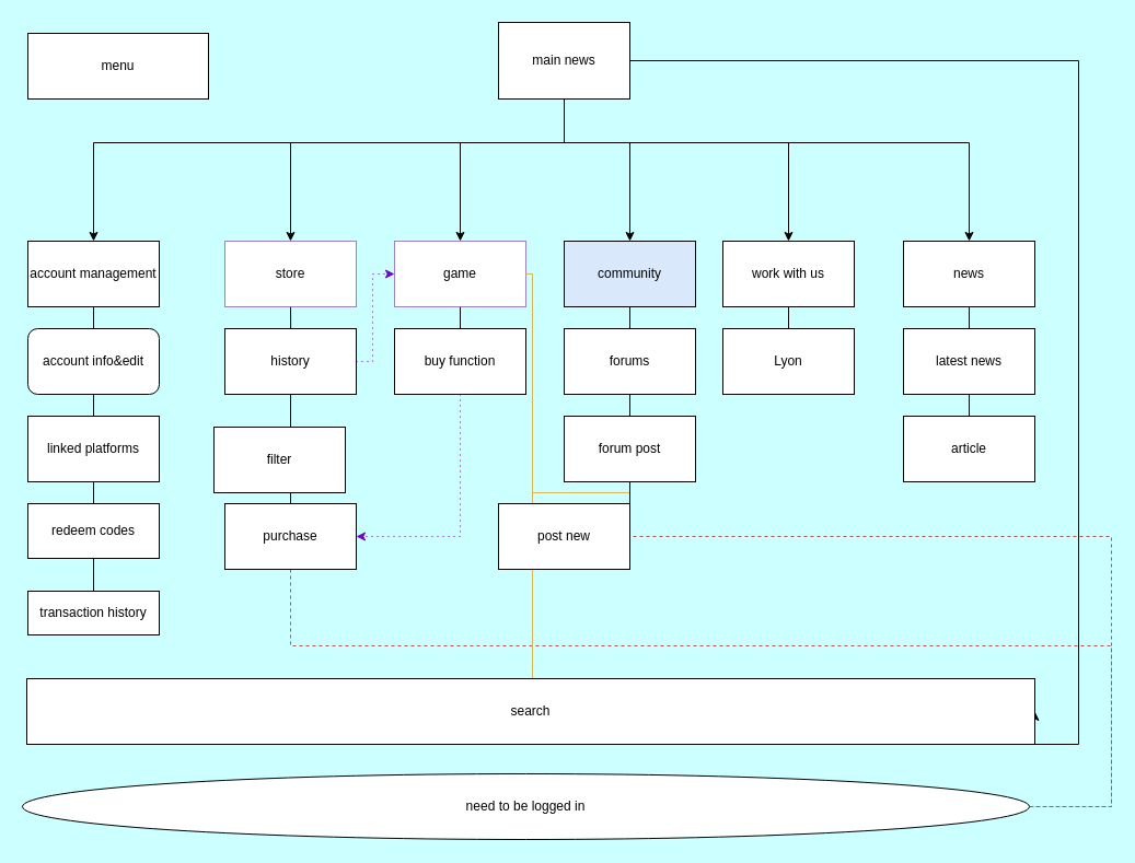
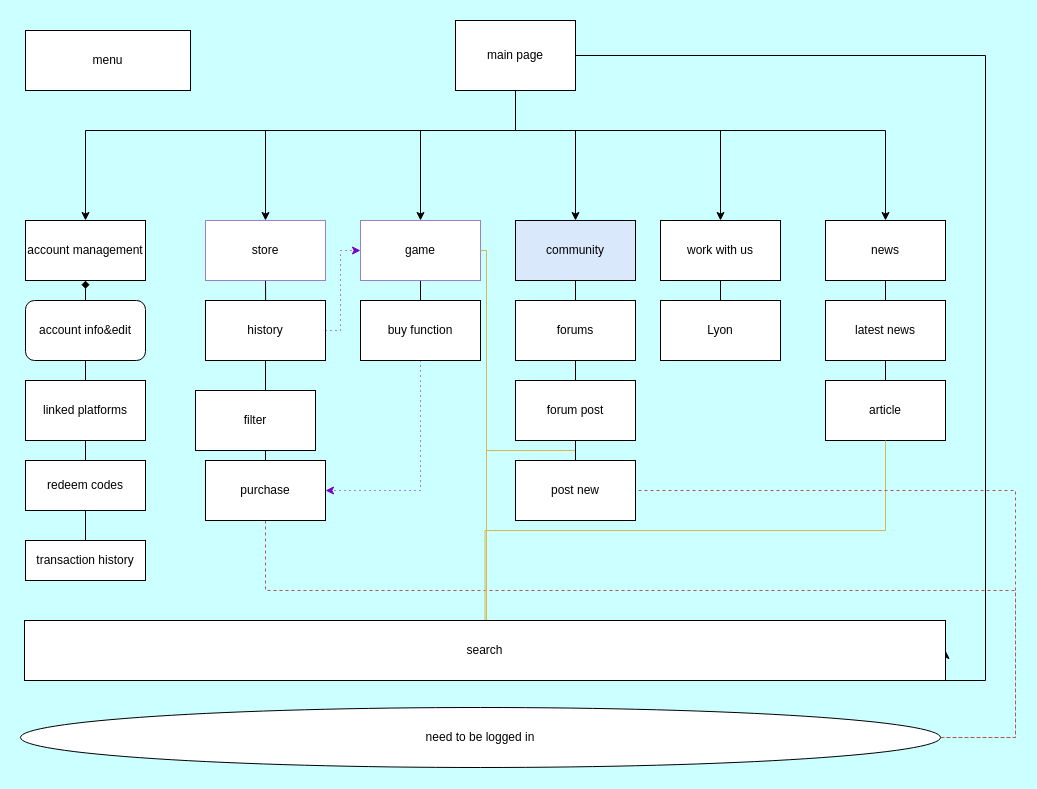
  <mxCell id="0" />
  <mxCell id="1" parent="0" />
  <mxCell id="2" style="edgeStyle=orthogonalEdgeStyle;rounded=0;orthogonalLoop=1;jettySize=auto;html=1;exitX=1;exitY=0.5;exitDx=0;exitDy=0;entryX=1;entryY=0.5;entryDx=0;entryDy=0;startArrow=none;startFill=0;endArrow=classic;endFill=1;strokeColor=#000000;" edge="1" parent="1" source="3" target="48"><mxGeometry relative="1" as="geometry"><Array as="points"><mxPoint x="985" y="55" /><mxPoint x="985" y="680" /></Array></mxGeometry></mxCell>
- <mxCell id="3" value="main news" style="rounded=0;whiteSpace=wrap;html=1;" vertex="1" parent="1"><mxGeometry x="455" y="20" width="120" height="70" as="geometry" /></mxCell>
+ <mxCell id="3" value="main page" style="rounded=0;whiteSpace=wrap;html=1;" vertex="1" parent="1"><mxGeometry x="455" y="20" width="120" height="70" as="geometry" /></mxCell>
  <mxCell id="4" value="account management" style="rounded=0;whiteSpace=wrap;html=1;" vertex="1" parent="1"><mxGeometry x="25" y="220" width="120" height="60" as="geometry" /></mxCell>
  <mxCell id="5" style="edgeStyle=orthogonalEdgeStyle;rounded=0;orthogonalLoop=1;jettySize=auto;html=1;exitX=0.5;exitY=1;exitDx=0;exitDy=0;entryX=0.5;entryY=0;entryDx=0;entryDy=0;strokeColor=none;" edge="1" parent="1" source="7" target="28"><mxGeometry relative="1" as="geometry" /></mxCell>
  <mxCell id="6" style="edgeStyle=orthogonalEdgeStyle;rounded=0;orthogonalLoop=1;jettySize=auto;html=1;exitX=0.5;exitY=1;exitDx=0;exitDy=0;fillColor=#ffe6cc;strokeColor=#000000;endArrow=none;endFill=0;" edge="1" parent="1" source="7"><mxGeometry relative="1" as="geometry"><mxPoint x="265.143" y="299.81" as="targetPoint" /></mxGeometry></mxCell>
  <mxCell id="7" value="store" style="rounded=0;whiteSpace=wrap;html=1;fillColor=#ffffff;strokeColor=#4C0099;fontColor=#000000;gradientColor=#ffffff;gradientDirection=east;dashed=1;dashPattern=1 1;" vertex="1" parent="1"><mxGeometry x="205" y="220" width="120" height="60" as="geometry" /></mxCell>
  <mxCell id="8" style="edgeStyle=orthogonalEdgeStyle;rounded=0;orthogonalLoop=1;jettySize=auto;html=1;exitX=0.5;exitY=1;exitDx=0;exitDy=0;entryX=0.5;entryY=0;entryDx=0;entryDy=0;startArrow=none;startFill=0;endArrow=none;endFill=0;strokeColor=#000000;" edge="1" parent="1" source="9" target="40"><mxGeometry relative="1" as="geometry" /></mxCell>
  <mxCell id="9" value="community" style="rounded=0;whiteSpace=wrap;html=1;fillColor=#dae8fc;" vertex="1" parent="1"><mxGeometry x="515" y="220" width="120" height="60" as="geometry" /></mxCell>
  <mxCell id="10" style="edgeStyle=orthogonalEdgeStyle;rounded=0;orthogonalLoop=1;jettySize=auto;html=1;exitX=0.5;exitY=1;exitDx=0;exitDy=0;entryX=0.5;entryY=0;entryDx=0;entryDy=0;startArrow=none;startFill=0;endArrow=none;endFill=0;strokeColor=#000000;" edge="1" parent="1" source="11" target="41"><mxGeometry relative="1" as="geometry" /></mxCell>
  <mxCell id="11" value="work with us" style="rounded=0;whiteSpace=wrap;html=1;" vertex="1" parent="1"><mxGeometry x="660" y="220" width="120" height="60" as="geometry" /></mxCell>
  <mxCell id="12" style="edgeStyle=orthogonalEdgeStyle;rounded=0;orthogonalLoop=1;jettySize=auto;html=1;exitX=0.5;exitY=1;exitDx=0;exitDy=0;entryX=0.5;entryY=0;entryDx=0;entryDy=0;startArrow=none;startFill=0;endArrow=none;endFill=0;strokeColor=#000000;" edge="1" parent="1" source="13" target="43"><mxGeometry relative="1" as="geometry" /></mxCell>
  <mxCell id="13" value="news" style="rounded=0;whiteSpace=wrap;html=1;" vertex="1" parent="1"><mxGeometry x="825" y="220" width="120" height="60" as="geometry" /></mxCell>
  <mxCell id="14" value="" style="endArrow=classic;html=1;exitX=0.5;exitY=1;exitDx=0;exitDy=0;entryX=0.5;entryY=0;entryDx=0;entryDy=0;rounded=0;" edge="1" parent="1" source="3" target="4"><mxGeometry width="50" height="50" relative="1" as="geometry"><mxPoint x="235" y="310" as="sourcePoint" /><mxPoint x="285" y="130" as="targetPoint" /><Array as="points"><mxPoint x="515" y="130" /><mxPoint x="85" y="130" /></Array></mxGeometry></mxCell>
  <mxCell id="15" value="" style="endArrow=classic;html=1;exitX=0.5;exitY=1;exitDx=0;exitDy=0;entryX=0.5;entryY=0;entryDx=0;entryDy=0;rounded=0;" edge="1" parent="1" source="3" target="13"><mxGeometry width="50" height="50" relative="1" as="geometry"><mxPoint x="515" y="90" as="sourcePoint" /><mxPoint x="825" y="130" as="targetPoint" /><Array as="points"><mxPoint x="515" y="130" /><mxPoint x="885" y="130" /></Array></mxGeometry></mxCell>
  <mxCell id="16" value="" style="endArrow=classic;html=1;exitX=0.5;exitY=1;exitDx=0;exitDy=0;entryX=0.5;entryY=0;entryDx=0;entryDy=0;rounded=0;" edge="1" parent="1" source="3" target="7"><mxGeometry width="50" height="50" relative="1" as="geometry"><mxPoint x="235" y="310" as="sourcePoint" /><mxPoint x="285" y="260" as="targetPoint" /><Array as="points"><mxPoint x="515" y="130" /><mxPoint x="265" y="130" /></Array></mxGeometry></mxCell>
  <mxCell id="17" value="" style="endArrow=classic;html=1;exitX=0.5;exitY=1;exitDx=0;exitDy=0;entryX=0.5;entryY=0;entryDx=0;entryDy=0;rounded=0;" edge="1" parent="1" source="3" target="9"><mxGeometry width="50" height="50" relative="1" as="geometry"><mxPoint x="515" y="130" as="sourcePoint" /><mxPoint x="285" y="260" as="targetPoint" /><Array as="points"><mxPoint x="515" y="130" /><mxPoint x="575" y="130" /></Array></mxGeometry></mxCell>
  <mxCell id="18" value="" style="endArrow=classic;html=1;entryX=0.5;entryY=0;entryDx=0;entryDy=0;exitX=0.5;exitY=1;exitDx=0;exitDy=0;rounded=0;" edge="1" parent="1" source="3" target="11"><mxGeometry width="50" height="50" relative="1" as="geometry"><mxPoint x="235" y="310" as="sourcePoint" /><mxPoint x="285" y="260" as="targetPoint" /><Array as="points"><mxPoint x="515" y="130" /><mxPoint x="720" y="130" /></Array></mxGeometry></mxCell>
  <mxCell id="19" value="account info&amp;amp;edit" style="whiteSpace=wrap;html=1;rounded=1;" vertex="1" parent="1"><mxGeometry x="25" y="300" width="120" height="60" as="geometry" /></mxCell>
  <mxCell id="20" value="linked platforms" style="rounded=0;whiteSpace=wrap;html=1;" vertex="1" parent="1"><mxGeometry x="25" y="380" width="120" height="60" as="geometry" /></mxCell>
  <mxCell id="21" value="redeem codes" style="rounded=0;whiteSpace=wrap;html=1;" vertex="1" parent="1"><mxGeometry x="25" y="460" width="120" height="50" as="geometry" /></mxCell>
  <mxCell id="22" value="transaction history" style="rounded=0;whiteSpace=wrap;html=1;" vertex="1" parent="1"><mxGeometry x="25" y="540" width="120" height="40" as="geometry" /></mxCell>
  <mxCell id="23" value="" style="endArrow=none;html=1;entryX=0.5;entryY=0;entryDx=0;entryDy=0;exitX=0.5;exitY=1;exitDx=0;exitDy=0;" edge="1" parent="1" source="21" target="22"><mxGeometry width="50" height="50" relative="1" as="geometry"><mxPoint x="195" y="530" as="sourcePoint" /><mxPoint x="75" y="620" as="targetPoint" /></mxGeometry></mxCell>
- <mxCell id="24" value="" style="endArrow=none;html=1;entryX=0.5;entryY=1;entryDx=0;entryDy=0;exitX=0.5;exitY=0;exitDx=0;exitDy=0;" edge="1" parent="1" source="19" target="4"><mxGeometry width="50" height="50" relative="1" as="geometry"><mxPoint x="175" y="380" as="sourcePoint" /><mxPoint x="225" y="330" as="targetPoint" /></mxGeometry></mxCell>
+ <mxCell id="24" value="" style="endArrow=diamond;html=1;entryX=0.5;entryY=1;entryDx=0;entryDy=0;exitX=0.5;exitY=0;exitDx=0;exitDy=0;" edge="1" parent="1" source="19" target="4"><mxGeometry width="50" height="50" relative="1" as="geometry"><mxPoint x="175" y="380" as="sourcePoint" /><mxPoint x="225" y="330" as="targetPoint" /></mxGeometry></mxCell>
  <mxCell id="25" value="" style="endArrow=none;html=1;entryX=0.5;entryY=0;entryDx=0;entryDy=0;exitX=0.5;exitY=1;exitDx=0;exitDy=0;" edge="1" parent="1" source="20" target="21"><mxGeometry width="50" height="50" relative="1" as="geometry"><mxPoint x="25" y="670" as="sourcePoint" /><mxPoint x="75" y="620" as="targetPoint" /></mxGeometry></mxCell>
  <mxCell id="26" value="" style="endArrow=none;html=1;exitX=0.5;exitY=0;exitDx=0;exitDy=0;entryX=0.5;entryY=1;entryDx=0;entryDy=0;" edge="1" parent="1" source="20" target="19"><mxGeometry width="50" height="50" relative="1" as="geometry"><mxPoint x="215" y="410" as="sourcePoint" /><mxPoint x="265" y="360" as="targetPoint" /></mxGeometry></mxCell>
  <mxCell id="27" style="edgeStyle=orthogonalEdgeStyle;rounded=0;orthogonalLoop=1;jettySize=auto;html=1;exitX=1;exitY=0.5;exitDx=0;exitDy=0;entryX=0;entryY=0.5;entryDx=0;entryDy=0;startArrow=none;startFill=0;endArrow=classic;endFill=1;strokeColor=#7700CC;dashed=1;dashPattern=1 4;fillColor=#aa00ff;" edge="1" parent="1" source="28" target="34"><mxGeometry relative="1" as="geometry"><Array as="points"><mxPoint x="340" y="330" /><mxPoint x="340" y="250" /></Array></mxGeometry></mxCell>
  <mxCell id="28" value="history" style="rounded=0;whiteSpace=wrap;html=1;" vertex="1" parent="1"><mxGeometry x="205" y="300" width="120" height="60" as="geometry" /></mxCell>
  <mxCell id="29" style="edgeStyle=orthogonalEdgeStyle;rounded=0;orthogonalLoop=1;jettySize=auto;html=1;exitX=0.5;exitY=0;exitDx=0;exitDy=0;entryX=0.5;entryY=1;entryDx=0;entryDy=0;startArrow=none;startFill=0;endArrow=none;endFill=0;" edge="1" parent="1" source="31" target="28"><mxGeometry relative="1" as="geometry" /></mxCell>
  <mxCell id="30" style="edgeStyle=orthogonalEdgeStyle;rounded=0;orthogonalLoop=1;jettySize=auto;html=1;exitX=0.5;exitY=1;exitDx=0;exitDy=0;entryX=0.5;entryY=0;entryDx=0;entryDy=0;startArrow=none;startFill=0;endArrow=none;endFill=0;strokeColor=#000000;" edge="1" parent="1" source="31" target="36"><mxGeometry relative="1" as="geometry" /></mxCell>
  <mxCell id="31" value="filter" style="rounded=0;whiteSpace=wrap;html=1;" vertex="1" parent="1"><mxGeometry x="195" y="390" width="120" height="60" as="geometry" /></mxCell>
  <mxCell id="32" style="edgeStyle=orthogonalEdgeStyle;rounded=0;orthogonalLoop=1;jettySize=auto;html=1;exitX=0.5;exitY=0;exitDx=0;exitDy=0;entryX=0.5;entryY=1;entryDx=0;entryDy=0;startArrow=classic;startFill=1;endArrow=none;endFill=0;strokeColor=#000000;" edge="1" parent="1" source="34" target="3"><mxGeometry relative="1" as="geometry"><Array as="points"><mxPoint x="420" y="130" /><mxPoint x="515" y="130" /></Array></mxGeometry></mxCell>
  <mxCell id="33" style="edgeStyle=orthogonalEdgeStyle;rounded=0;orthogonalLoop=1;jettySize=auto;html=1;exitX=0.5;exitY=1;exitDx=0;exitDy=0;entryX=0.5;entryY=0;entryDx=0;entryDy=0;startArrow=none;startFill=0;endArrow=none;endFill=0;strokeColor=#000000;" edge="1" parent="1" source="34" target="38"><mxGeometry relative="1" as="geometry" /></mxCell>
  <mxCell id="34" value="game" style="rounded=0;whiteSpace=wrap;html=1;strokeColor=#4C0099;dashed=1;dashPattern=1 1;" vertex="1" parent="1"><mxGeometry x="360" y="220" width="120" height="60" as="geometry" /></mxCell>
  <mxCell id="35" style="edgeStyle=orthogonalEdgeStyle;rounded=0;orthogonalLoop=1;jettySize=auto;html=1;exitX=0.5;exitY=1;exitDx=0;exitDy=0;entryX=1;entryY=0.5;entryDx=0;entryDy=0;startArrow=none;startFill=0;endArrow=none;endFill=0;strokeColor=#b85450;dashed=1;fillColor=#f8cecc;" edge="1" parent="1" source="36" target="52"><mxGeometry relative="1" as="geometry"><Array as="points"><mxPoint x="265" y="590" /><mxPoint x="1015" y="590" /><mxPoint x="1015" y="737" /></Array></mxGeometry></mxCell>
  <mxCell id="36" value="purchase" style="rounded=0;whiteSpace=wrap;html=1;" vertex="1" parent="1"><mxGeometry x="205" y="460" width="120" height="60" as="geometry" /></mxCell>
  <mxCell id="37" style="edgeStyle=orthogonalEdgeStyle;rounded=0;orthogonalLoop=1;jettySize=auto;html=1;exitX=0.5;exitY=1;exitDx=0;exitDy=0;entryX=1;entryY=0.5;entryDx=0;entryDy=0;startArrow=none;startFill=0;endArrow=classic;endFill=1;strokeColor=#7700CC;dashed=1;dashPattern=1 4;fillColor=#aa00ff;" edge="1" parent="1" source="38" target="36"><mxGeometry relative="1" as="geometry" /></mxCell>
  <mxCell id="38" value="buy function" style="rounded=0;whiteSpace=wrap;html=1;" vertex="1" parent="1"><mxGeometry x="360" y="300" width="120" height="60" as="geometry" /></mxCell>
  <mxCell id="39" style="edgeStyle=orthogonalEdgeStyle;rounded=0;orthogonalLoop=1;jettySize=auto;html=1;exitX=0.5;exitY=1;exitDx=0;exitDy=0;entryX=0.5;entryY=0;entryDx=0;entryDy=0;startArrow=none;startFill=0;endArrow=none;endFill=0;strokeColor=#000000;" edge="1" parent="1" source="40" target="50"><mxGeometry relative="1" as="geometry" /></mxCell>
  <mxCell id="40" value="forums" style="rounded=0;whiteSpace=wrap;html=1;" vertex="1" parent="1"><mxGeometry x="515" y="300" width="120" height="60" as="geometry" /></mxCell>
  <mxCell id="41" value="Lyon" style="rounded=0;whiteSpace=wrap;html=1;" vertex="1" parent="1"><mxGeometry x="660" y="300" width="120" height="60" as="geometry" /></mxCell>
  <mxCell id="42" style="edgeStyle=orthogonalEdgeStyle;rounded=0;orthogonalLoop=1;jettySize=auto;html=1;exitX=0.5;exitY=1;exitDx=0;exitDy=0;entryX=0.5;entryY=0;entryDx=0;entryDy=0;startArrow=none;startFill=0;endArrow=none;endFill=0;strokeColor=#000000;" edge="1" parent="1" source="43" target="44"><mxGeometry relative="1" as="geometry" /></mxCell>
  <mxCell id="43" value="latest news" style="rounded=0;whiteSpace=wrap;html=1;" vertex="1" parent="1"><mxGeometry x="825" y="300" width="120" height="60" as="geometry" /></mxCell>
  <mxCell id="44" value="article" style="rounded=0;whiteSpace=wrap;html=1;" vertex="1" parent="1"><mxGeometry x="825" y="380" width="120" height="60" as="geometry" /></mxCell>
  <mxCell id="45" style="edgeStyle=orthogonalEdgeStyle;rounded=0;orthogonalLoop=1;jettySize=auto;html=1;exitX=0.5;exitY=0;exitDx=0;exitDy=0;entryX=1;entryY=0.5;entryDx=0;entryDy=0;startArrow=none;startFill=0;endArrow=none;endFill=0;strokeColor=#d6b656;fillColor=#fff2cc;" edge="1" parent="1" source="48" target="34"><mxGeometry relative="1" as="geometry"><Array as="points"><mxPoint x="486" y="250" /></Array></mxGeometry></mxCell>
  <mxCell id="46" style="edgeStyle=orthogonalEdgeStyle;rounded=0;orthogonalLoop=1;jettySize=auto;html=1;exitX=0.5;exitY=0;exitDx=0;exitDy=0;entryX=0.5;entryY=1;entryDx=0;entryDy=0;startArrow=none;startFill=0;endArrow=none;endFill=0;strokeColor=#d6b656;fillColor=#fff2cc;" edge="1" parent="1" source="48" target="50"><mxGeometry relative="1" as="geometry"><Array as="points"><mxPoint x="486" y="450" /><mxPoint x="575" y="450" /></Array></mxGeometry></mxCell>
+ <mxCell id="47" style="edgeStyle=orthogonalEdgeStyle;rounded=0;orthogonalLoop=1;jettySize=auto;html=1;exitX=0.5;exitY=0;exitDx=0;exitDy=0;entryX=0.5;entryY=1;entryDx=0;entryDy=0;startArrow=none;startFill=0;endArrow=none;endFill=0;strokeColor=#d6b656;fillColor=#fff2cc;" edge="1" parent="1" source="48" target="44"><mxGeometry relative="1" as="geometry" /></mxCell>
  <mxCell id="48" value="search" style="rounded=0;whiteSpace=wrap;html=1;" vertex="1" parent="1"><mxGeometry x="24" y="620" width="921" height="60" as="geometry" /></mxCell>
  <mxCell id="49" style="edgeStyle=orthogonalEdgeStyle;rounded=0;orthogonalLoop=1;jettySize=auto;html=1;exitX=0.5;exitY=1;exitDx=0;exitDy=0;entryX=0.5;entryY=0;entryDx=0;entryDy=0;startArrow=none;startFill=0;endArrow=none;endFill=0;strokeColor=#000000;" edge="1" parent="1" source="50" target="53"><mxGeometry relative="1" as="geometry" /></mxCell>
  <mxCell id="50" value="forum post" style="rounded=0;whiteSpace=wrap;html=1;" vertex="1" parent="1"><mxGeometry x="515" y="380" width="120" height="60" as="geometry" /></mxCell>
  <mxCell id="51" style="edgeStyle=orthogonalEdgeStyle;rounded=0;orthogonalLoop=1;jettySize=auto;html=1;exitX=1;exitY=0.5;exitDx=0;exitDy=0;entryX=1;entryY=0.5;entryDx=0;entryDy=0;dashed=1;startArrow=none;startFill=0;endArrow=none;endFill=0;strokeColor=#b85450;fillColor=#f8cecc;" edge="1" parent="1" source="52" target="53"><mxGeometry relative="1" as="geometry"><Array as="points"><mxPoint x="1015" y="737" /><mxPoint x="1015" y="490" /></Array></mxGeometry></mxCell>
  <mxCell id="52" value="need to be logged in" style="ellipse;whiteSpace=wrap;html=1;" vertex="1" parent="1"><mxGeometry x="20" y="707" width="920" height="60" as="geometry" /></mxCell>
- <mxCell id="53" value="post new" style="rounded=0;whiteSpace=wrap;html=1;" vertex="1" parent="1"><mxGeometry x="455" y="460" width="120" height="60" as="geometry" /></mxCell>
+ <mxCell id="53" value="post new" style="rounded=0;whiteSpace=wrap;html=1;" vertex="1" parent="1"><mxGeometry x="515" y="460" width="120" height="60" as="geometry" /></mxCell>
  <mxCell id="54" value="menu" style="rounded=0;whiteSpace=wrap;html=1;" vertex="1" parent="1"><mxGeometry x="25" y="30" width="165" height="60" as="geometry" /></mxCell>
  <mxCell id="55" value="" style="shape=image;html=1;verticalAlign=top;verticalLabelPosition=bottom;labelBackgroundColor=#ffffff;imageAspect=0;aspect=fixed;image=https://cdn3.iconfinder.com/data/icons/flat-actions-icons-9/512/Tick_Mark-128.png" vertex="1" parent="1"><mxGeometry x="119" y="254" width="26" height="26" as="geometry" /></mxCell>
  <mxCell id="56" value="" style="shape=image;html=1;verticalAlign=top;verticalLabelPosition=bottom;labelBackgroundColor=#ffffff;imageAspect=0;image=https://cdn3.iconfinder.com/data/icons/flat-actions-icons-9/512/Tick_Mark-128.png;aspect=fixed;imageBackground=#ffffff;imageBorder=none;" vertex="1" parent="1"><mxGeometry x="298.5" y="253.5" width="26" height="26" as="geometry" /></mxCell>
  <mxCell id="57" value="" style="shape=image;html=1;verticalAlign=top;verticalLabelPosition=bottom;labelBackgroundColor=#ffffff;imageAspect=0;aspect=fixed;image=https://cdn3.iconfinder.com/data/icons/flat-actions-icons-9/512/Tick_Mark-128.png" vertex="1" parent="1"><mxGeometry x="454" y="254" width="26" height="26" as="geometry" /></mxCell>
